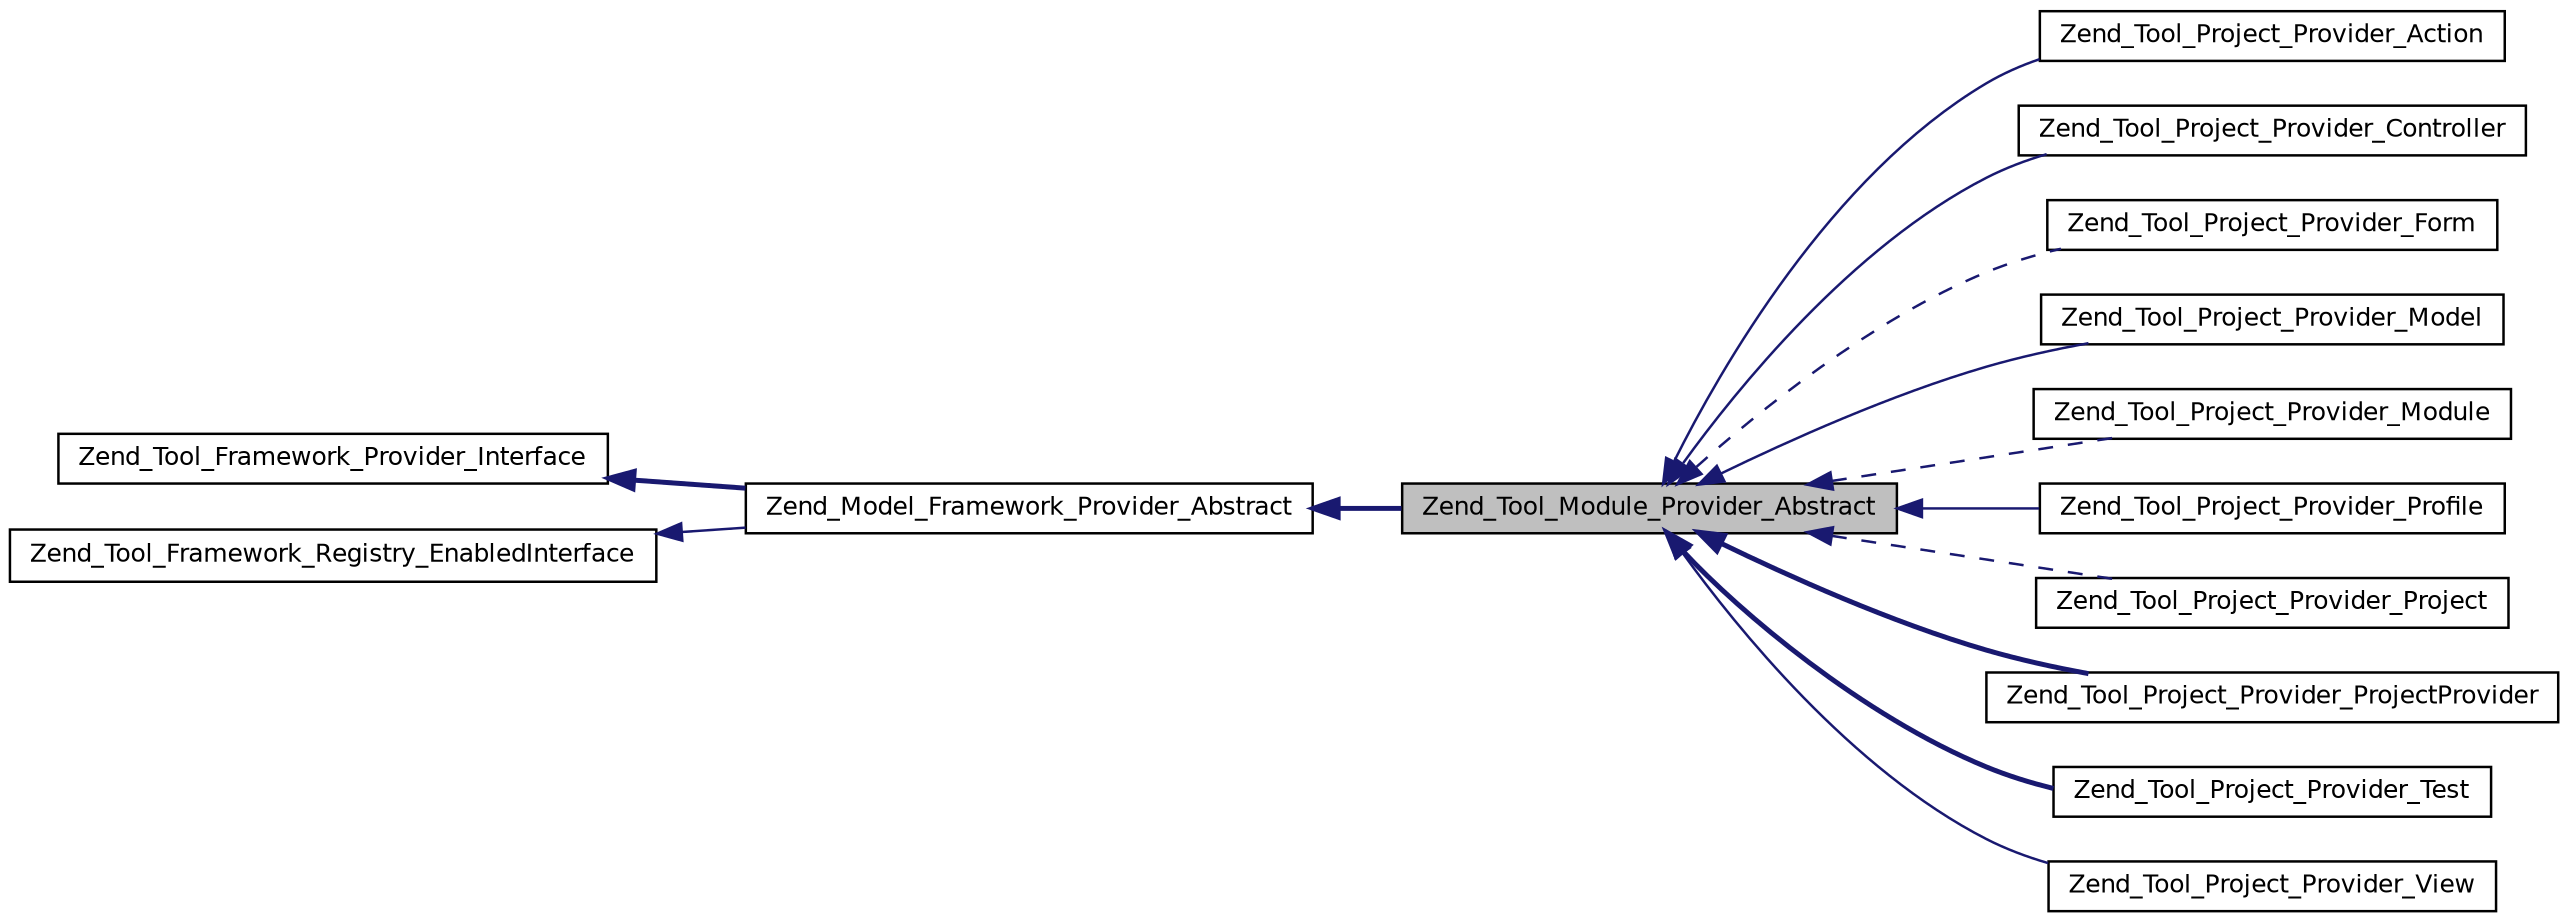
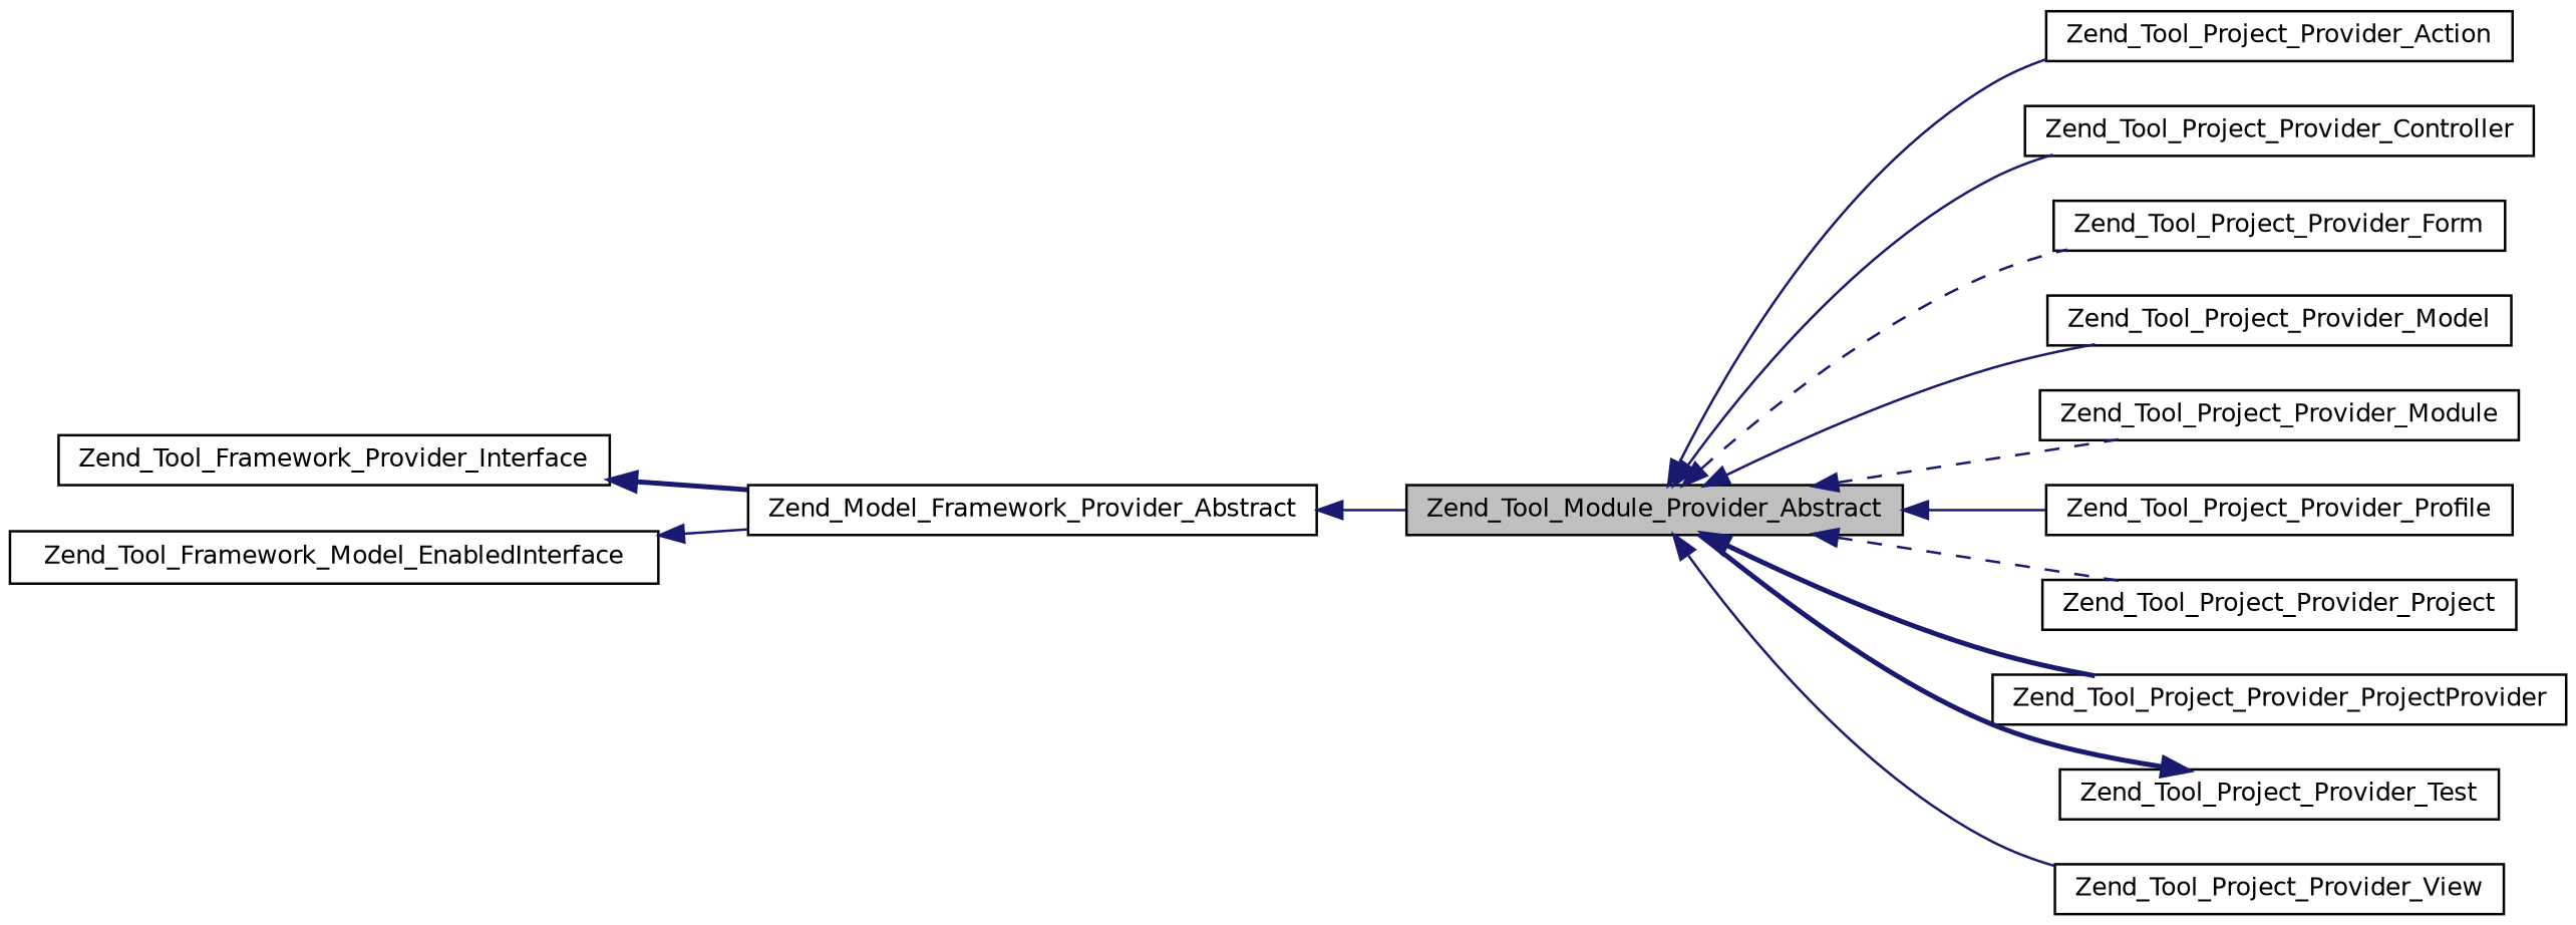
  digraph {
    rankdir=LR
    node [color=black fillcolor=white fontname=Helvetica fontsize=10 shape=record style=filled]
    edge [color=midnightblue dir=back fontname=Helvetica fontsize=10 labelfontname=Helvetica labelfontsize=10 style=solid]
    n1 [fillcolor=grey75 fontcolor=black height=0.2 label=Zend_Tool_Module_Provider_Abstract width=0.4]
    n2 [height=0.2 label=Zend_Tool_Project_Provider_Action width=0.4]
    n3 [height=0.2 label=Zend_Tool_Project_Provider_Controller width=0.4]
    n4 [height=0.2 label=Zend_Tool_Project_Provider_Form width=0.4]
    n5 [height=0.2 label=Zend_Tool_Project_Provider_Model width=0.4]
    n6 [height=0.2 label=Zend_Tool_Project_Provider_Module width=0.4]
    n7 [height=0.2 label=Zend_Tool_Project_Provider_Profile width=0.4]
    n8 [height=0.2 label=Zend_Tool_Project_Provider_Project width=0.4]
    n9 [height=0.2 label=Zend_Tool_Project_Provider_ProjectProvider width=0.4]
    n10 [height=0.2 label=Zend_Tool_Project_Provider_Test width=0.4]
    n11 [height=0.2 label=Zend_Tool_Project_Provider_View width=0.4]
    n12 [height=0.2 label=Zend_Model_Framework_Provider_Abstract width=0.4]
    n13 [height=0.2 label=Zend_Tool_Framework_Provider_Interface width=0.4]
-   n14 [height=0.2 label=Zend_Tool_Framework_Registry_EnabledInterface width=0.4]
+   n14 [height=0.2 label=Zend_Tool_Framework_Model_EnabledInterface width=0.4]
    n1 -> n2
    n1 -> n3
    n1 -> n4 [style=dashed]
    n1 -> n5
    n1 -> n6 [style=dashed]
    n1 -> n7
    n1 -> n8 [style=dashed]
    n1 -> n9 [style=bold]
-   n1 -> n10 [style=bold]
+   n10 -> n1 [style=bold]
    n1 -> n11
-   n12 -> n1 [style=bold]
+   n12 -> n1
    n13 -> n12 [style=bold]
    n14 -> n12
  }
